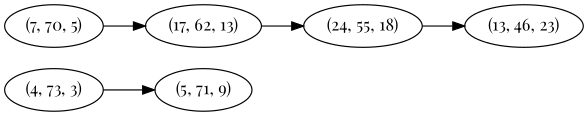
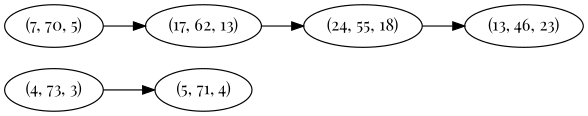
  digraph {
    fontname="Playfair Display"
    rankdir=LR
    node [fontname="Playfair Display"]
    edge [fontname="Playfair Display"]
    "(4, 73, 3)"
-   "(5, 71, 4)" [label="(5, 71, 9)"]
+   "(5, 71, 4)"
    "(7, 70, 5)"
    "(17, 62, 13)"
    "(24, 55, 18)"
    n6 [label="(13, 46, 23)"]
    "(4, 73, 3)" -> "(5, 71, 4)"
    "(7, 70, 5)" -> "(17, 62, 13)"
    "(17, 62, 13)" -> "(24, 55, 18)"
    "(24, 55, 18)" -> n6
  }
